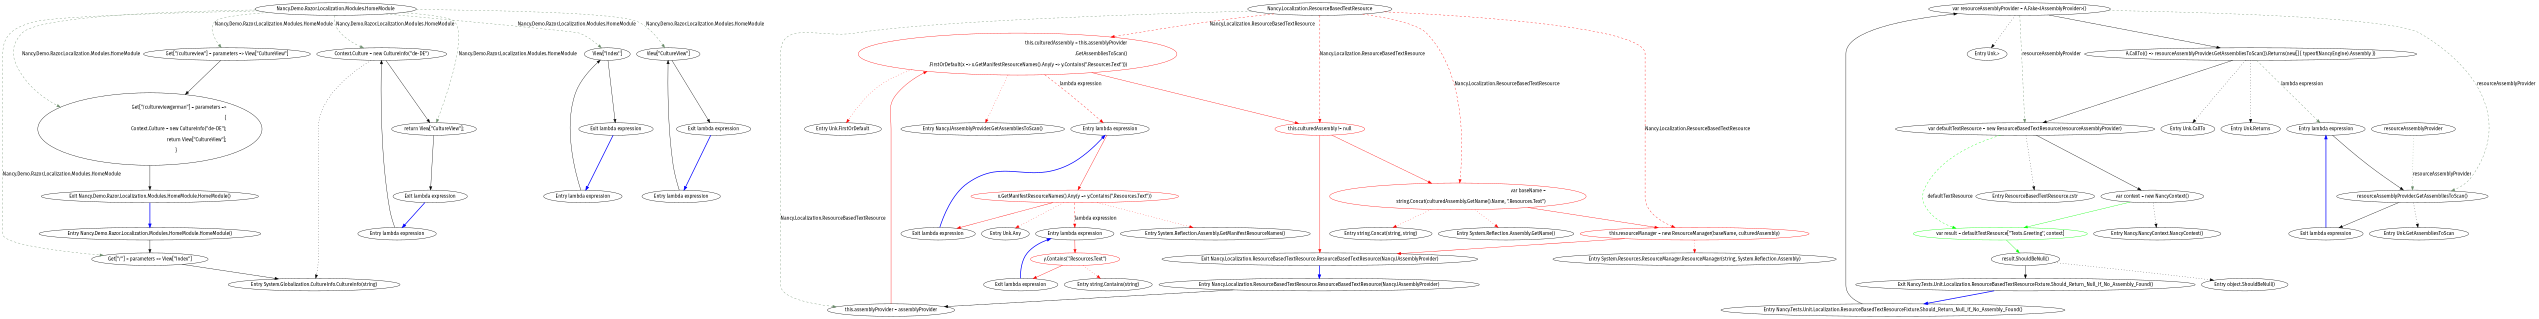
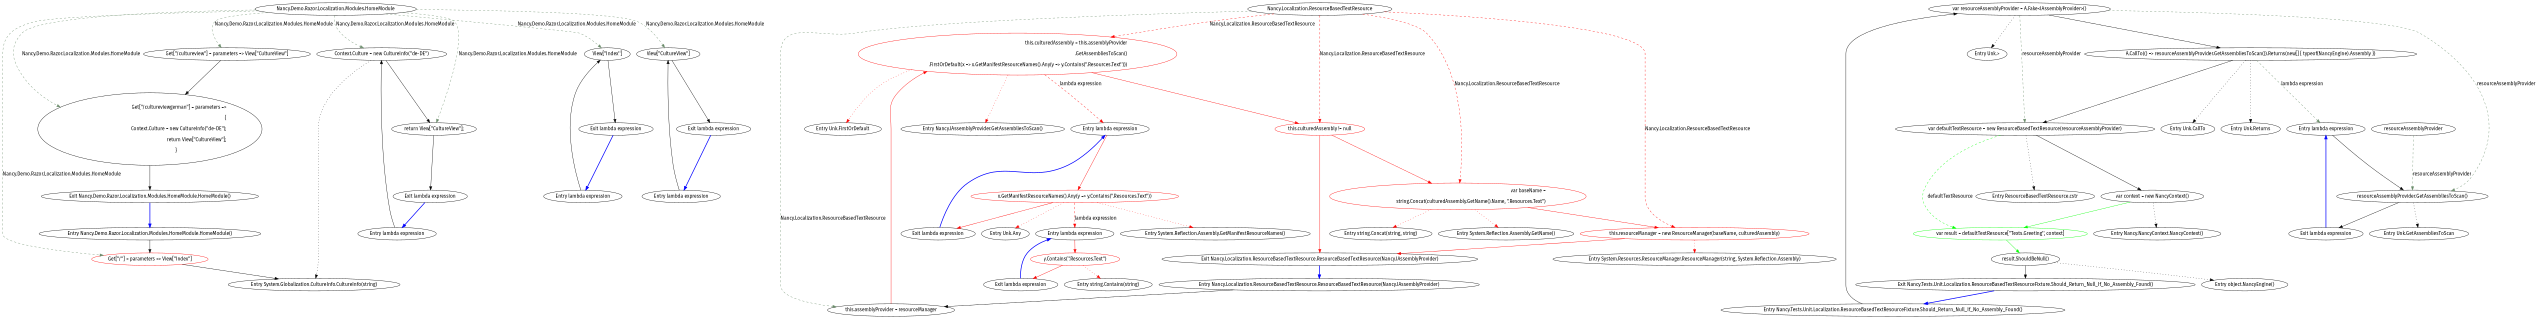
  digraph {
    fontname="Fira Sans"
    node [fontname="Fira Sans" cluster="lambda expression" file="ResourceBasedTextResource.cs"]
    edge [fontname="Fira Sans" style=solid]
    n1 [label="Nancy.Demo.Razor.Localization.Modules.HomeModule" cluster="" file=""]
-   n2 [cluster="Nancy.Demo.Razor.Localization.Modules.HomeModule.HomeModule()" label="Get[''/''] = parameters => View[''Index'']" span="8-8" file=""]
+   n2 [cluster="Nancy.Demo.Razor.Localization.Modules.HomeModule.HomeModule()" label="Get[''/''] = parameters => View[''Index'']" span="8-8" color=red file=""]
    n3 [cluster="Nancy.Demo.Razor.Localization.Modules.HomeModule.HomeModule()" label="Get[''/cultureview''] = parameters => View[''CultureView'']" span="10-10" file=""]
    n4 [cluster="Nancy.Demo.Razor.Localization.Modules.HomeModule.HomeModule()" label="Get[''/cultureviewgerman''] = parameters =>\r\n                                        {\r\n                                            Context.Culture = new CultureInfo(''de-DE'');\r\n                                            return View[''CultureView''];\r\n                                        }" span="12-16" file=""]
    n5 [label="View[''Index'']" span="8-8" file=""]
    n6 [label="View[''CultureView'']" span="10-10" file=""]
    n7 [label="Context.Culture = new CultureInfo(''de-DE'')" span="14-14" file=""]
    n8 [label="return View[''CultureView''];" span="15-15" file=""]
    n9 [cluster="System.Globalization.CultureInfo.CultureInfo(string)" label="Entry System.Globalization.CultureInfo.CultureInfo(string)" span="0-0" file=""]
    n10 [cluster="Nancy.Demo.Razor.Localization.Modules.HomeModule.HomeModule()" label="Exit Nancy.Demo.Razor.Localization.Modules.HomeModule.HomeModule()" span="6-6" file=""]
    n11 [label="Exit lambda expression" span="8-8" file=""]
    n12 [label="Exit lambda expression" span="10-10" file=""]
    n13 [label="Exit lambda expression" span="12-16" file=""]
    n14 [cluster="Nancy.Demo.Razor.Localization.Modules.HomeModule.HomeModule()" label="Entry Nancy.Demo.Razor.Localization.Modules.HomeModule.HomeModule()" span="6-6" file=""]
    n15 [label="Entry lambda expression" span="8-8" file=""]
    n16 [label="Entry lambda expression" span="10-10" file=""]
    n17 [label="Entry lambda expression" span="12-16" file=""]
    n18 [cluster="Nancy.IAssemblyProvider.GetAssembliesToScan()" label="Entry Nancy.IAssemblyProvider.GetAssembliesToScan()" span="14-14"]
    n19 [cluster="Unk.Any" label="Entry Unk.Any"]
    n20 [cluster="string.Contains(string)" label="Entry string.Contains(string)" span="0-0"]
    n21 [cluster="string.Concat(string, string)" label="Entry string.Concat(string, string)" span="0-0"]
    n22 [label="Entry lambda expression" span="27-27"]
    n23 [color=red community=0 label="y.Contains(''.Resources.Text'')" span="27-27"]
    n24 [label="Exit lambda expression" span="27-27"]
    n25 [label="Entry lambda expression" span="27-27"]
    n26 [color=red community=0 label="x.GetManifestResourceNames().Any(y => y.Contains(''.Resources.Text''))" span="27-27"]
    n27 [label="Exit lambda expression" span="27-27"]
    n28 [cluster="System.Reflection.Assembly.GetManifestResourceNames()" label="Entry System.Reflection.Assembly.GetManifestResourceNames()" span="0-0"]
    n29 [cluster="System.Reflection.Assembly.GetName()" label="Entry System.Reflection.Assembly.GetName()" span="0-0"]
    n30 [cluster="Nancy.Localization.ResourceBasedTextResource.ResourceBasedTextResource(Nancy.IAssemblyProvider)" label="Entry Nancy.Localization.ResourceBasedTextResource.ResourceBasedTextResource(Nancy.IAssemblyProvider)" span="21-21"]
-   n31 [cluster="Nancy.Localization.ResourceBasedTextResource.ResourceBasedTextResource(Nancy.IAssemblyProvider)" label="this.assemblyProvider = assemblyProvider" span="23-23"]
+   n31 [cluster="Nancy.Localization.ResourceBasedTextResource.ResourceBasedTextResource(Nancy.IAssemblyProvider)" label="this.assemblyProvider = resourceManager" span="23-23"]
    n32 [cluster="Nancy.Localization.ResourceBasedTextResource.ResourceBasedTextResource(Nancy.IAssemblyProvider)" color=red community=0 label="this.culturedAssembly = this.assemblyProvider\r\n                .GetAssembliesToScan()\r\n                .FirstOrDefault(x => x.GetManifestResourceNames().Any(y => y.Contains(''.Resources.Text'')))" span="25-27"]
    n33 [cluster="Nancy.Localization.ResourceBasedTextResource.ResourceBasedTextResource(Nancy.IAssemblyProvider)" color=red community=0 label="this.culturedAssembly != null" span="29-29"]
    n34 [cluster="Unk.FirstOrDefault" label="Entry Unk.FirstOrDefault"]
    n35 [cluster="Nancy.Localization.ResourceBasedTextResource.ResourceBasedTextResource(Nancy.IAssemblyProvider)" color=red community=0 label="var baseName =\r\n                    string.Concat(culturedAssembly.GetName().Name, ''.Resources.Text'')" span="31-32"]
    n36 [cluster="Nancy.Localization.ResourceBasedTextResource.ResourceBasedTextResource(Nancy.IAssemblyProvider)" label="Exit Nancy.Localization.ResourceBasedTextResource.ResourceBasedTextResource(Nancy.IAssemblyProvider)" span="21-21"]
    n37 [cluster="Nancy.Localization.ResourceBasedTextResource.ResourceBasedTextResource(Nancy.IAssemblyProvider)" color=red community=0 label="this.resourceManager = new ResourceManager(baseName, culturedAssembly)" span="34-34"]
    n38 [cluster="System.Resources.ResourceManager.ResourceManager(string, System.Reflection.Assembly)" label="Entry System.Resources.ResourceManager.ResourceManager(string, System.Reflection.Assembly)" span="0-0"]
    n39 [label="Nancy.Localization.ResourceBasedTextResource" cluster=""]
    n40 [cluster="Unk.>" file="ResourceBasedTextResourceFixture.cs" label="Entry Unk.>"]
-   n41 [cluster="object.ShouldBeNull()" file="ResourceBasedTextResourceFixture.cs" label="Entry object.ShouldBeNull()" span="135-135"]
+   n41 [cluster="object.ShouldBeNull()" file="ResourceBasedTextResourceFixture.cs" label="Entry object.NancyEngine()" span="135-135"]
    n42 [cluster="ResourceBasedTextResource.cstr" file="ResourceBasedTextResourceFixture.cs" label="Entry ResourceBasedTextResource.cstr"]
    n43 [cluster="Unk.CallTo" file="ResourceBasedTextResourceFixture.cs" label="Entry Unk.CallTo"]
    n44 [cluster="Nancy.Tests.Unit.Localization.ResourceBasedTextResourceFixture.Should_Return_Null_If_No_Assembly_Found()" file="ResourceBasedTextResourceFixture.cs" label="Entry Nancy.Tests.Unit.Localization.ResourceBasedTextResourceFixture.Should_Return_Null_If_No_Assembly_Found()" span="10-10"]
    n45 [cluster="Nancy.Tests.Unit.Localization.ResourceBasedTextResourceFixture.Should_Return_Null_If_No_Assembly_Found()" file="ResourceBasedTextResourceFixture.cs" label="var resourceAssemblyProvider = A.Fake<IAssemblyProvider>()" span="13-13"]
    n46 [cluster="Nancy.Tests.Unit.Localization.ResourceBasedTextResourceFixture.Should_Return_Null_If_No_Assembly_Found()" file="ResourceBasedTextResourceFixture.cs" label="A.CallTo(() => resourceAssemblyProvider.GetAssembliesToScan()).Returns(new[] { typeof(NancyEngine).Assembly })" span="14-14"]
    n47 [cluster="Nancy.Tests.Unit.Localization.ResourceBasedTextResourceFixture.Should_Return_Null_If_No_Assembly_Found()" file="ResourceBasedTextResourceFixture.cs" label="var defaultTextResource = new ResourceBasedTextResource(resourceAssemblyProvider)" span="16-16"]
    n48 [file="ResourceBasedTextResourceFixture.cs" label="resourceAssemblyProvider.GetAssembliesToScan()" span="14-14"]
    n49 [cluster="Unk.Returns" file="ResourceBasedTextResourceFixture.cs" label="Entry Unk.Returns"]
    n50 [file="ResourceBasedTextResourceFixture.cs" label="Entry lambda expression" span="14-14"]
    n51 [cluster="Nancy.Tests.Unit.Localization.ResourceBasedTextResourceFixture.Should_Return_Null_If_No_Assembly_Found()" file="ResourceBasedTextResourceFixture.cs" label="var context = new NancyContext()" span="17-17"]
    n52 [cluster="Nancy.Tests.Unit.Localization.ResourceBasedTextResourceFixture.Should_Return_Null_If_No_Assembly_Found()" color=green community=0 file="ResourceBasedTextResourceFixture.cs" label="var result = defaultTextResource[''Texts.Greeting'', context]" span="20-20"]
    n53 [cluster="Unk.GetAssembliesToScan" file="ResourceBasedTextResourceFixture.cs" label="Entry Unk.GetAssembliesToScan"]
    n54 [file="ResourceBasedTextResourceFixture.cs" label="Exit lambda expression" span="14-14"]
    n55 [cluster="Nancy.NancyContext.NancyContext()" file="ResourceBasedTextResourceFixture.cs" label="Entry Nancy.NancyContext.NancyContext()" span="24-24"]
    n56 [cluster="Nancy.Tests.Unit.Localization.ResourceBasedTextResourceFixture.Should_Return_Null_If_No_Assembly_Found()" file="ResourceBasedTextResourceFixture.cs" label="result.ShouldBeNull()" span="23-23"]
    n57 [cluster="Nancy.Tests.Unit.Localization.ResourceBasedTextResourceFixture.Should_Return_Null_If_No_Assembly_Found()" file="ResourceBasedTextResourceFixture.cs" label="Exit Nancy.Tests.Unit.Localization.ResourceBasedTextResourceFixture.Should_Return_Null_If_No_Assembly_Found()" span="10-10"]
    n58 [file="ResourceBasedTextResourceFixture.cs" label=resourceAssemblyProvider cluster=""]
    n1 -> n2 [color=darkseagreen4 label="Nancy.Demo.Razor.Localization.Modules.HomeModule" style=dashed]
    n1 -> n3 [color=darkseagreen4 label="Nancy.Demo.Razor.Localization.Modules.HomeModule" style=dashed]
    n1 -> n4 [color=darkseagreen4 label="Nancy.Demo.Razor.Localization.Modules.HomeModule" style=dashed]
    n1 -> n5 [color=darkseagreen4 label="Nancy.Demo.Razor.Localization.Modules.HomeModule" style=dashed]
    n1 -> n6 [color=darkseagreen4 label="Nancy.Demo.Razor.Localization.Modules.HomeModule" style=dashed]
    n1 -> n7 [color=darkseagreen4 label="Nancy.Demo.Razor.Localization.Modules.HomeModule" style=dashed]
    n1 -> n8 [color=darkseagreen4 label="Nancy.Demo.Razor.Localization.Modules.HomeModule" style=dashed]
    n2 -> n9
    n3 -> n4
    n4 -> n10
    n5 -> n11
    n6 -> n12
    n7 -> n8
    n7 -> n9 [style=dotted]
    n8 -> n13
    n10 -> n14 [color=blue style=bold]
    n11 -> n15 [color=blue style=bold]
    n12 -> n16 [color=blue style=bold]
    n13 -> n17 [color=blue style=bold]
    n14 -> n2
    n15 -> n5
    n16 -> n6
    n17 -> n7
    n22 -> n23 [color=red]
    n23 -> n20 [color=red style=dotted]
    n23 -> n24 [color=red]
    n24 -> n22 [color=blue style=bold]
    n25 -> n26 [color=red]
    n26 -> n19 [color=red style=dotted]
    n26 -> n22 [color=red label="lambda expression" style=dashed]
    n26 -> n27 [color=red]
    n26 -> n28 [color=red style=dotted]
    n27 -> n25 [color=blue style=bold]
    n30 -> n31
    n31 -> n32 [color=red]
    n32 -> n18 [color=red style=dotted]
    n32 -> n25 [color=red label="lambda expression" style=dashed]
    n32 -> n33 [color=red]
    n32 -> n34 [color=red style=dotted]
    n33 -> n35 [color=red]
    n33 -> n36 [color=red]
    n35 -> n21 [color=red style=dotted]
    n35 -> n29 [color=red style=dotted]
    n35 -> n37 [color=red]
    n36 -> n30 [color=blue style=bold]
    n37 -> n36 [color=red]
    n37 -> n38 [color=red style=dotted]
    n39 -> n31 [color=darkseagreen4 label="Nancy.Localization.ResourceBasedTextResource" style=dashed]
    n39 -> n32 [color=red label="Nancy.Localization.ResourceBasedTextResource" style=dashed]
    n39 -> n33 [color=red label="Nancy.Localization.ResourceBasedTextResource" style=dashed]
    n39 -> n35 [color=red label="Nancy.Localization.ResourceBasedTextResource" style=dashed]
    n39 -> n37 [color=red label="Nancy.Localization.ResourceBasedTextResource" style=dashed]
    n44 -> n45
    n45 -> n40 [style=dotted]
    n45 -> n46
    n45 -> n47 [color=darkseagreen4 label=resourceAssemblyProvider style=dashed]
    n45 -> n48 [color=darkseagreen4 label=resourceAssemblyProvider style=dashed]
    n46 -> n43 [style=dotted]
    n46 -> n47
    n46 -> n49 [style=dotted]
    n46 -> n50 [color=darkseagreen4 label="lambda expression" style=dashed]
    n47 -> n42 [style=dotted]
    n47 -> n51
    n47 -> n52 [color=green label=defaultTextResource style=dashed]
    n48 -> n53 [style=dotted]
    n48 -> n54
    n50 -> n48
    n51 -> n52 [color=green]
    n51 -> n55 [style=dotted]
    n52 -> n56 [color=green]
    n54 -> n50 [color=blue style=bold]
    n56 -> n41 [style=dotted]
    n56 -> n57
    n57 -> n44 [color=blue style=bold]
-   n58 -> n48 [color=darkseagreen4 label=resourceAssemblyProvider style=dotted]
+   n58 -> n48 [color=darkseagreen4 label=resourceAssemblyProvider style=dashed]
  }
